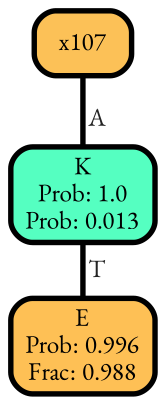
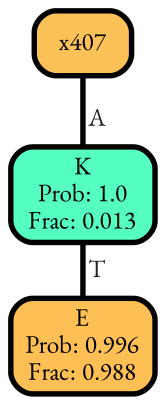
  graph {
    fontname="EB Garamond"
    ranksep="0 equally"
    splines=straight
    node [color=black fontcolor=black fontname="EB Garamond" penwidth=3 shape=box style="filled, rounded"]
    edge [color=black fontcolor=grey14 fontname="EB Garamond" fontweight=bold penwidth=3]
-   n1 [fillcolor="#55ffc1" label="K\nProb: 1.0\nProb: 0.013"]
+   n1 [fillcolor="#55ffc1" label="K\nProb: 1.0\nFrac: 0.013"]
    n2 [fillcolor="#fec055" label="E\nProb: 0.996\nFrac: 0.988"]
-   n3 [fillcolor="#fcc157" label=x107]
+   n3 [fillcolor="#fcc157" label=x407]
    subgraph sub_1 {
      rank=same
    }
    n1 -- n2 [label=" T"]
    n3 -- n1 [label=" A"]
  }
